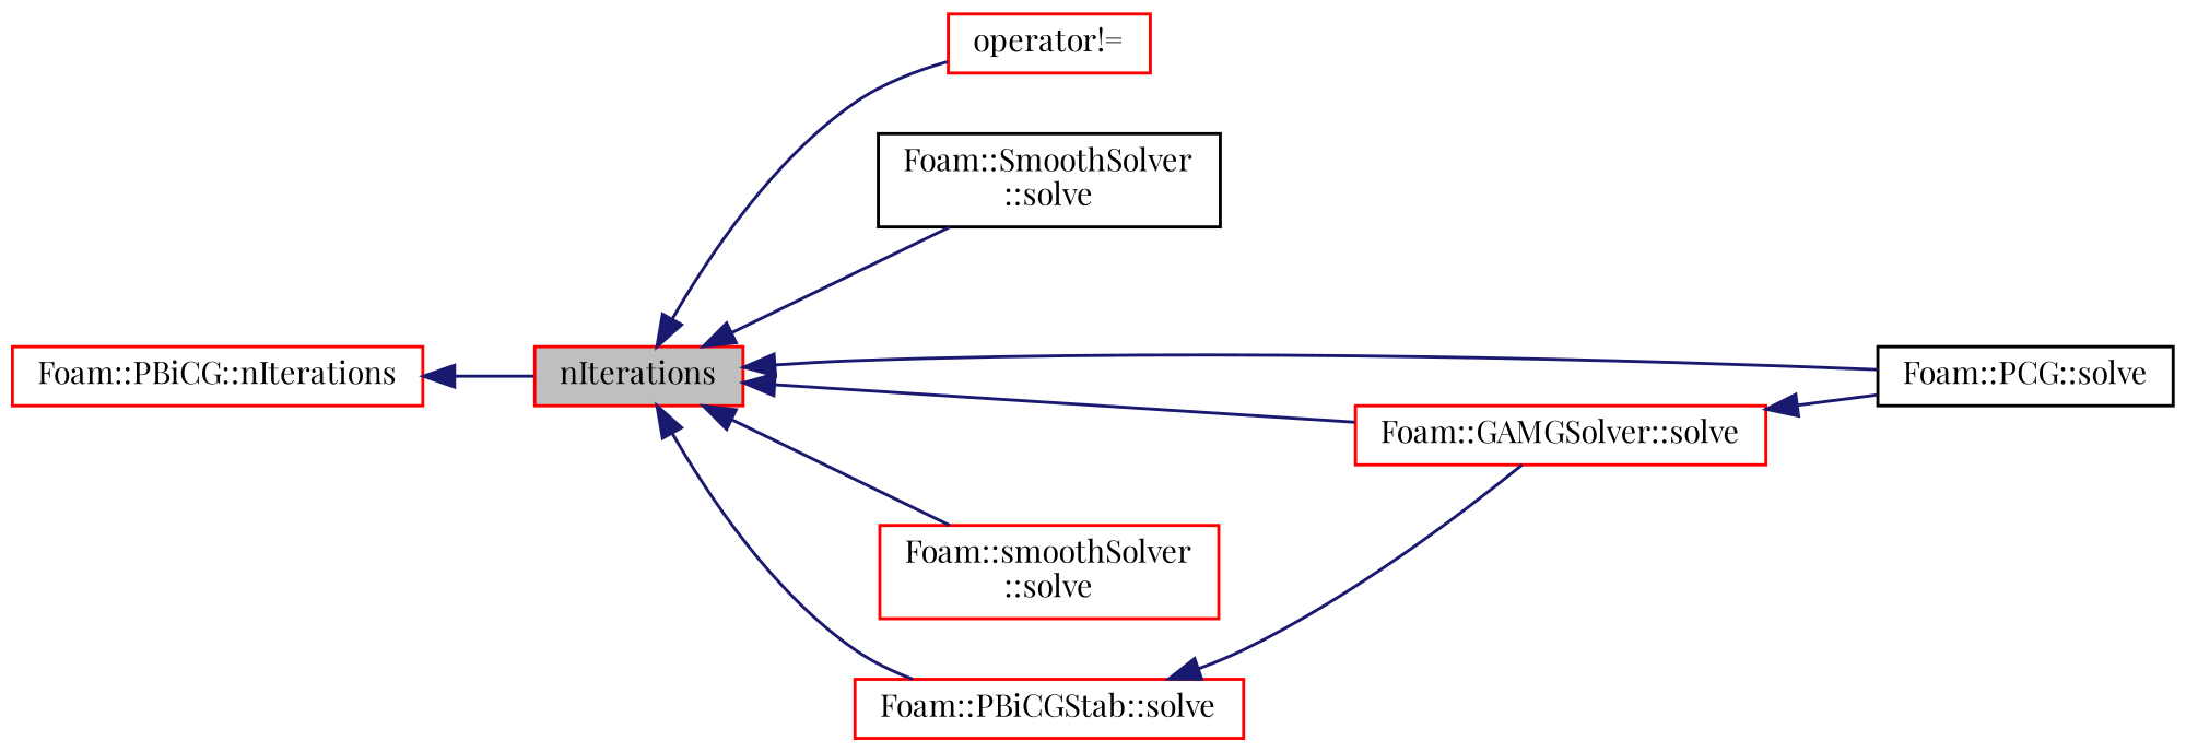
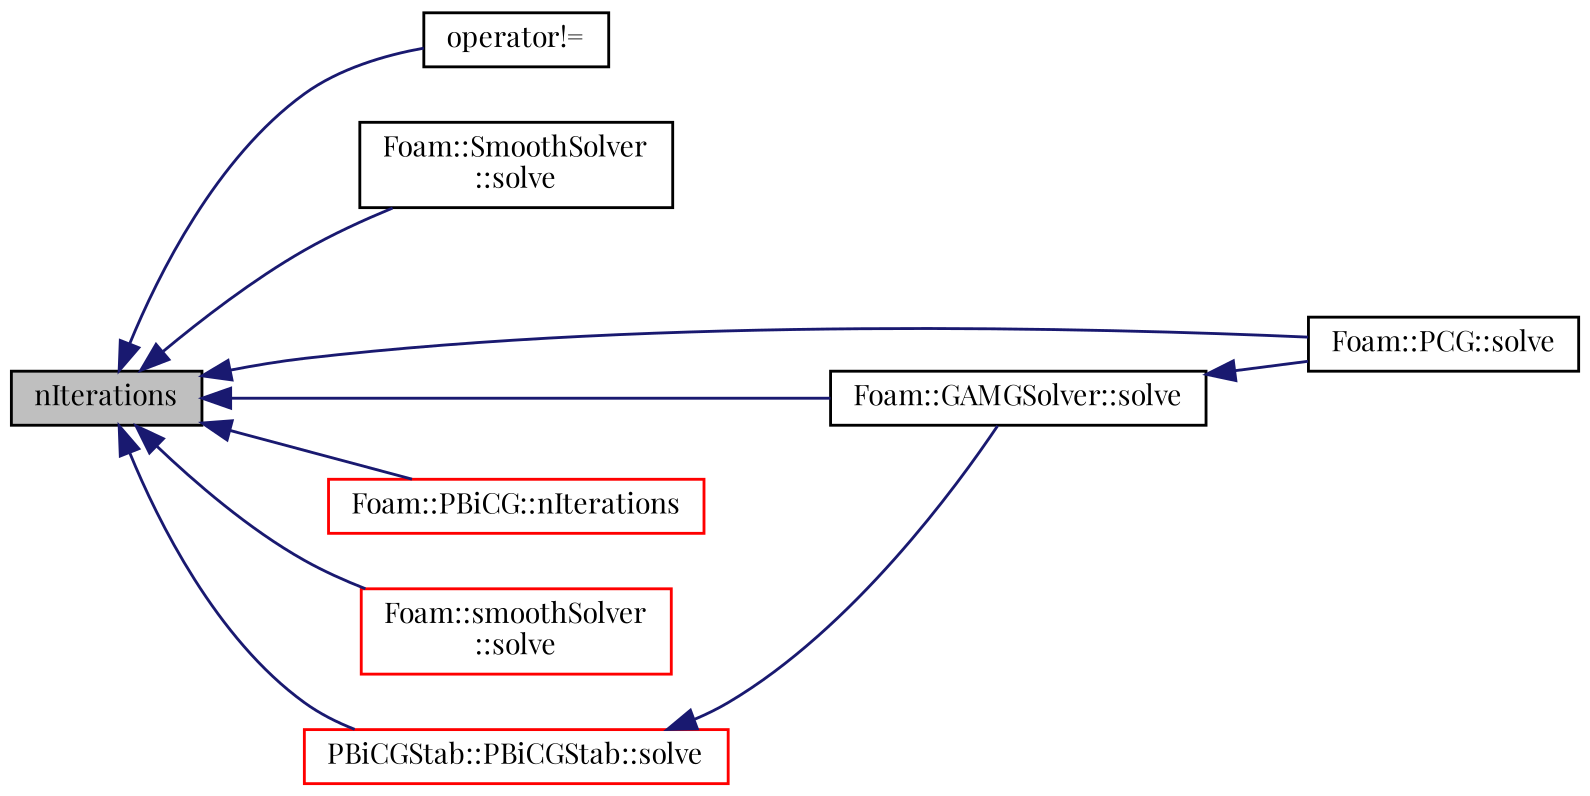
  digraph {
    fontname="Playfair Display"
    rankdir=LR
    node [color=black fontname="Playfair Display" fontsize=10 shape=record]
    edge [color=midnightblue dir=back fontname="Playfair Display" fontsize=10 labelfontname=Helvetica labelfontsize=10 style=solid]
-   n1 [color=red fillcolor=grey75 fontcolor=black height=0.2 label=nIterations style=filled width=0.4]
-   n2 [color=red height=0.2 label="operator!=" width=0.4]
+   n1 [fillcolor=grey75 fontcolor=black height=0.2 label=nIterations style=filled width=0.4]
+   n2 [height=0.2 label="operator!=" width=0.4]
    n3 [height=0.2 label="Foam::SmoothSolver\l::solve" width=0.4]
    n4 [height=0.2 label="Foam::PCG::solve" width=0.4]
-   n5 [color=red height=0.2 label="Foam::GAMGSolver::solve" width=0.4]
+   n5 [height=0.2 label="Foam::GAMGSolver::solve" width=0.4]
    n6 [color=red height=0.2 label="Foam::PBiCG::nIterations" width=0.4]
    n7 [color=red height=0.2 label="Foam::smoothSolver\l::solve" width=0.4]
-   n8 [color=red height=0.2 label="Foam::PBiCGStab::solve" width=0.4]
+   n8 [color=red height=0.2 label="PBiCGStab::PBiCGStab::solve" width=0.4]
    n1 -> n2
    n1 -> n3
    n1 -> n4
    n1 -> n5
-   n6 -> n1
+   n1 -> n6
    n1 -> n7
    n1 -> n8
    n5 -> n4
    n8 -> n5
  }
